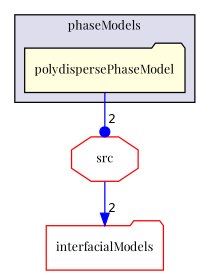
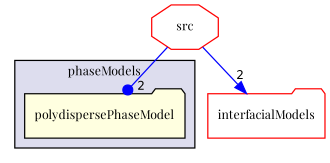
  digraph {
    compound=true
    fontname="Playfair Display"
    node [fillcolor=white fontname="Playfair Display" fontsize=10 shape=folder style=filled color=red]
    edge [color=blue fontname="Playfair Display" headlabel=2 labeldistance=1.5 labelfontname=Helvetica labelfontsize=10]
    n1 [fillcolor=lightyellow label=polydispersePhaseModel pencolor=black color=""]
    n2 [label=src shape=octagon]
    n3 [label=interfacialModels]
    subgraph cluster_1 {
      bgcolor="#ddddee"
      fontsize=10
      label=phaseModels
      pencolor=black
      n1
    }
-   n1 -> n2 [arrowhead=dot]
+   n2 -> n1 [arrowhead=dot]
    n2 -> n3 [arrowhead=normal]
  }
